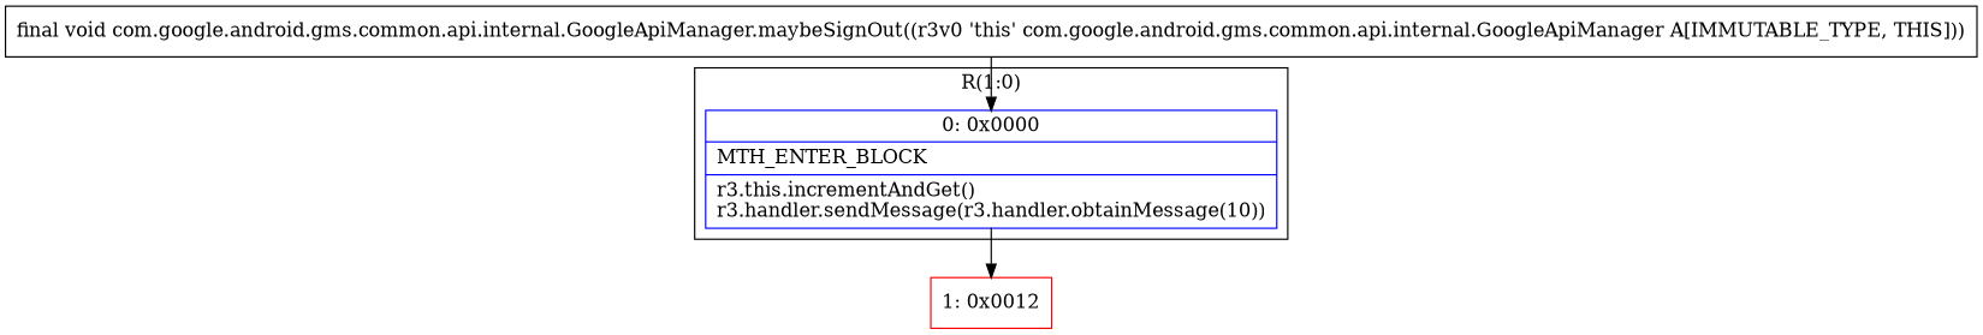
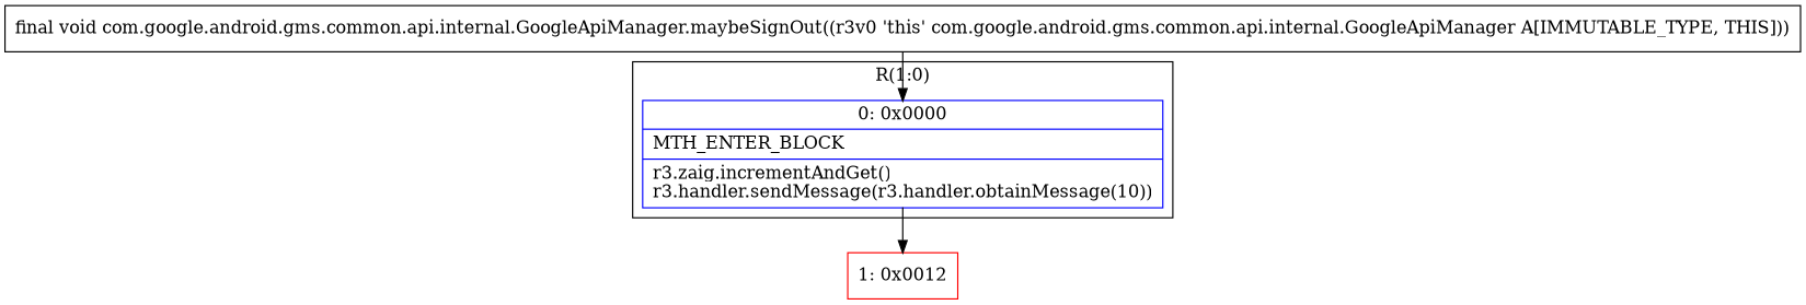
  digraph {
    node [shape=record]
-   n1 [color=blue label="{0\:\ 0x0000|MTH_ENTER_BLOCK\l|r3.this.incrementAndGet()\lr3.handler.sendMessage(r3.handler.obtainMessage(10))\l}"]
+   n1 [color=blue label="{0\:\ 0x0000|MTH_ENTER_BLOCK\l|r3.zaig.incrementAndGet()\lr3.handler.sendMessage(r3.handler.obtainMessage(10))\l}"]
    n2 [color=red label="{1\:\ 0x0012}"]
    n3 [label="{final void com.google.android.gms.common.api.internal.GoogleApiManager.maybeSignOut((r3v0 'this' com.google.android.gms.common.api.internal.GoogleApiManager A[IMMUTABLE_TYPE, THIS])) }"]
    subgraph cluster_1 {
      label="R(1:0)"
      n1
    }
    n1 -> n2
    n3 -> n1
  }
